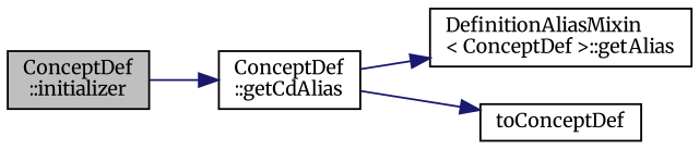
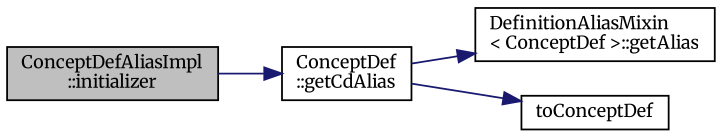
  digraph {
    fontname=Merriweather
    rankdir=LR
    node [color=black fillcolor=white fontname=Merriweather fontsize=10 shape=record style=filled]
    edge [color=midnightblue fontname=Merriweather fontsize=10 labelfontname=Helvetica labelfontsize=10 style=solid]
-   n1 [fillcolor=grey75 fontcolor=black height=0.2 label="ConceptDef\l::initializer" width=0.4]
+   n1 [fillcolor=grey75 fontcolor=black height=0.2 label="ConceptDefAliasImpl\l::initializer" width=0.4]
    n2 [height=0.2 label="ConceptDef\l::getCdAlias" width=0.4]
    n3 [height=0.2 label="DefinitionAliasMixin\l\< ConceptDef \>::getAlias" width=0.4]
    n4 [height=0.2 label=toConceptDef width=0.4]
    n1 -> n2
    n2 -> n3
    n2 -> n4
  }
